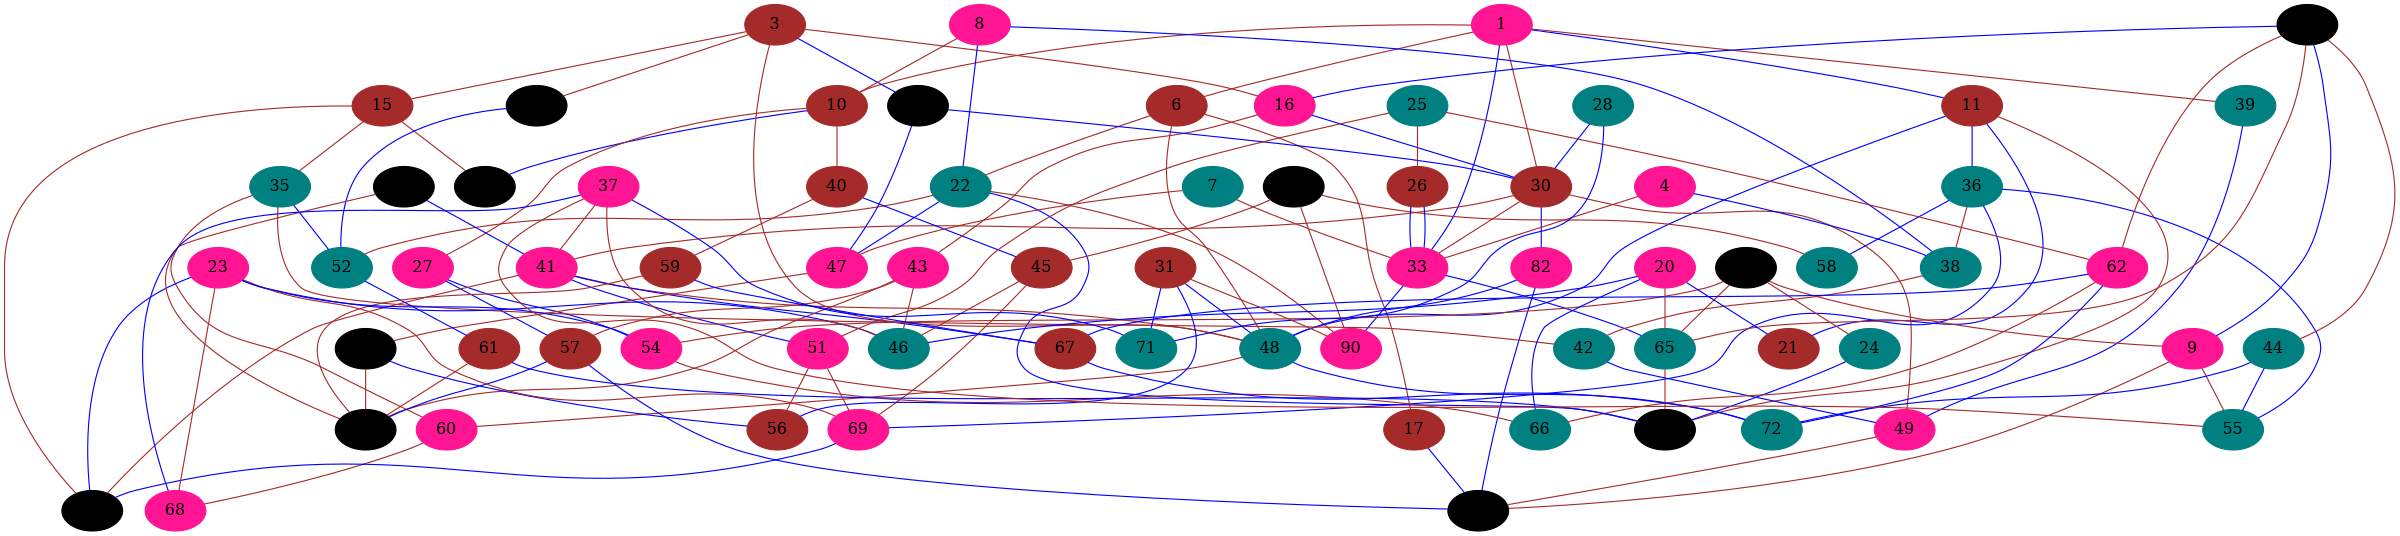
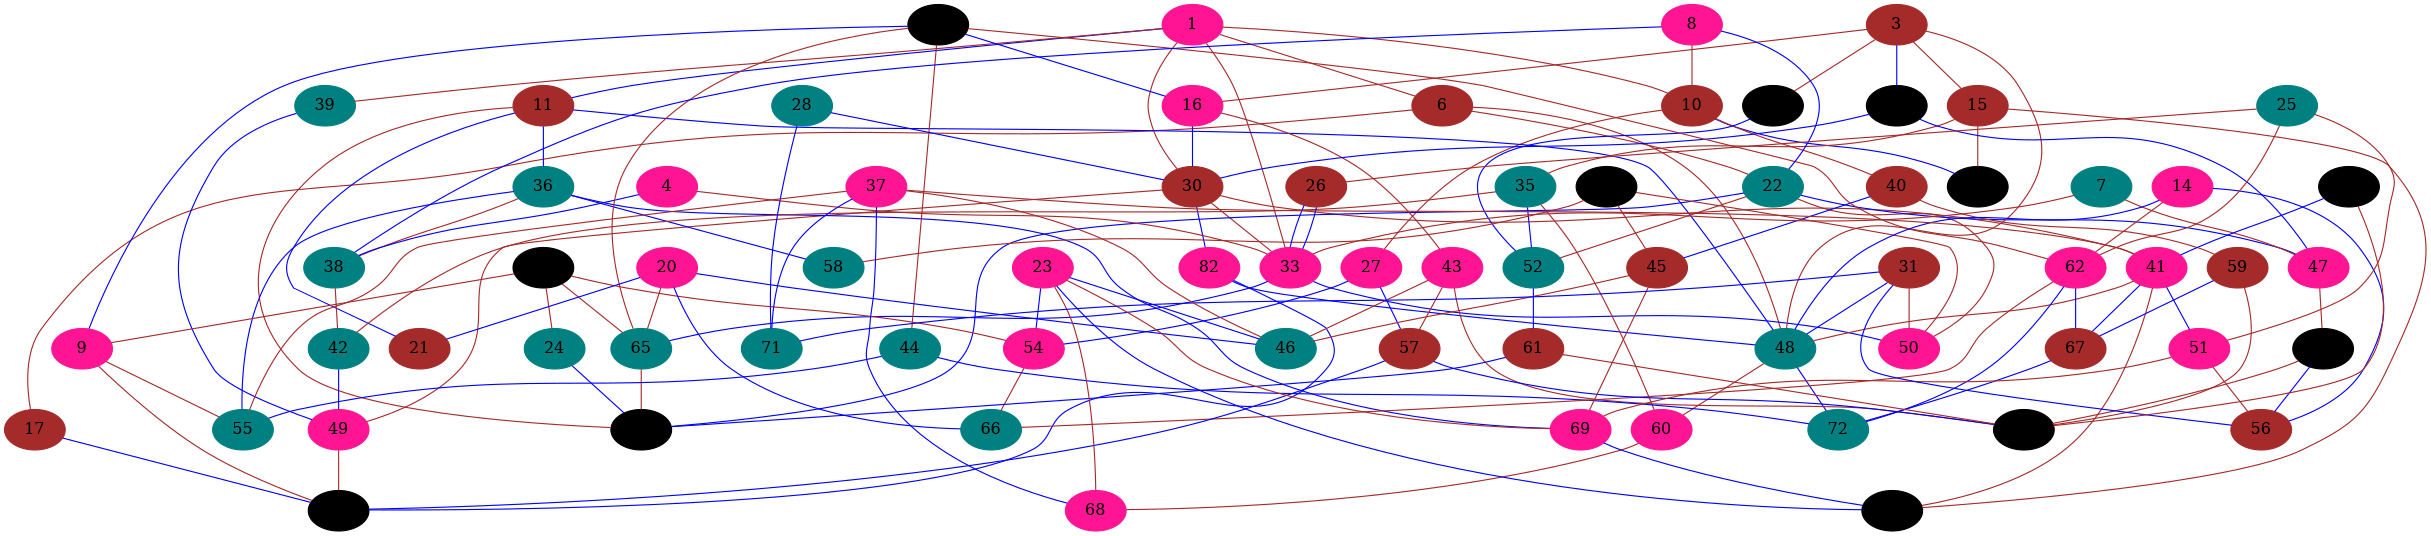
  graph {
    node [color=deeppink style=filled]
    edge [color=brown]
    6 [color=brown]
    1
    10 [color=brown]
    11 [color=brown]
    30 [color=brown]
    33
    39 [color=teal]
    48 [color=teal]
    17 [color=brown]
    22 [color=teal]
    19 [color=black]
    27
    40 [color=brown]
    21 [color=brown]
    36 [color=teal]
    73 [color=black]
    n17 [label=82]
    41
    49
    65 [color=teal]
-   50 [label=90]
+   50
    2 [color=black]
    9
    24 [color=teal]
    54
    55 [color=teal]
    63 [color=black]
    66 [color=teal]
    3 [color=brown]
    15 [color=brown]
    16
    18 [color=black]
    29 [color=black]
    35 [color=teal]
    70 [color=black]
    43
    47
    52 [color=teal]
    60
    72 [color=teal]
    4
    38 [color=teal]
    42 [color=teal]
    5 [color=black]
    44 [color=teal]
    62
    67 [color=brown]
    7 [color=teal]
    53 [color=black]
    8
    57 [color=brown]
    45 [color=brown]
    59 [color=brown]
    58 [color=teal]
    69
    12 [color=black]
    46 [color=teal]
+   14
    56 [color=brown]
    64 [color=black]
    20
    61 [color=brown]
    23
    68
    25 [color=teal]
    26 [color=brown]
    51
    28 [color=teal]
    71 [color=teal]
    31 [color=brown]
    34 [color=black]
    37
    6 -- 48
    6 -- 17
    6 -- 22
    1 -- 6
    1 -- 10
    1 -- 11 [color=blue]
    1 -- 30
-   1 -- 33 [color=blue]
+   1 -- 33
    1 -- 39
    10 -- 19 [color=blue]
    10 -- 27
    10 -- 40
    11 -- 48 [color=blue]
    11 -- 21 [color=blue]
    11 -- 36 [color=blue]
    11 -- 73
    30 -- 33
    30 -- n17 [color=blue]
    30 -- 41
    30 -- 49
    33 -- 65 [color=blue]
    33 -- 50 [color=blue]
    39 -- 49 [color=blue]
    48 -- 60
    48 -- 72 [color=blue]
    17 -- 63 [color=blue]
    22 -- 73 [color=blue]
    22 -- 50
    22 -- 47 [color=blue]
    22 -- 52
    27 -- 54 [color=blue]
    27 -- 57 [color=blue]
    40 -- 45 [color=blue]
    40 -- 59
    36 -- 55 [color=blue]
    36 -- 38
    36 -- 58 [color=blue]
    36 -- 69 [color=blue]
    n17 -- 48 [color=blue]
    n17 -- 63 [color=blue]
    41 -- 48
    41 -- 70
    41 -- 67 [color=blue]
    41 -- 51 [color=blue]
    49 -- 63
    65 -- 73
    2 -- 65
    2 -- 9
    2 -- 24
    2 -- 54
    9 -- 55
    9 -- 63
    24 -- 73 [color=blue]
    54 -- 66
    3 -- 48
    3 -- 15
    3 -- 16
    3 -- 18 [color=blue]
    3 -- 29
    15 -- 19
    15 -- 35
    15 -- 70
    16 -- 30 [color=blue]
    16 -- 43
    18 -- 30 [color=blue]
    18 -- 47 [color=blue]
    29 -- 52 [color=blue]
    35 -- 52 [color=blue]
    35 -- 60
    35 -- 42
    43 -- 57
    43 -- 46
    43 -- 64
    47 -- 53
    52 -- 61 [color=blue]
    60 -- 68
    4 -- 33
    4 -- 38 [color=blue]
    38 -- 42
    42 -- 49 [color=blue]
    5 -- 65
    5 -- 9 [color=blue]
    5 -- 16 [color=blue]
    5 -- 44
    5 -- 62
    44 -- 55 [color=blue]
    44 -- 72 [color=blue]
    62 -- 66
    62 -- 72 [color=blue]
    62 -- 67 [color=blue]
    67 -- 72 [color=blue]
    7 -- 33
    7 -- 47
    53 -- 56 [color=blue]
    53 -- 64
    8 -- 10
    8 -- 22 [color=blue]
    8 -- 38 [color=blue]
    57 -- 63 [color=blue]
    57 -- 64 [color=blue]
    45 -- 69
    45 -- 46
    59 -- 67 [color=blue]
    59 -- 64
    69 -- 70 [color=blue]
    12 -- 50
    12 -- 45
    12 -- 58
+   14 -- 48 [color=blue]
+   14 -- 62
+   14 -- 56 [color=blue]
    20 -- 21 [color=blue]
    20 -- 65
    20 -- 66 [color=blue]
    20 -- 46 [color=blue]
    61 -- 73 [color=blue]
    61 -- 64
    23 -- 54 [color=blue]
    23 -- 70 [color=blue]
    23 -- 69
    23 -- 46 [color=blue]
    23 -- 68
    25 -- 62
    25 -- 26
    25 -- 51
    26 -- 33 [color=blue]
    26 -- 33 [color=blue]
    51 -- 69
    51 -- 56
    28 -- 30 [color=blue]
    28 -- 71 [color=blue]
    31 -- 48 [color=blue]
    31 -- 50
    31 -- 56 [color=blue]
    31 -- 71 [color=blue]
    34 -- 41 [color=blue]
    34 -- 64
    37 -- 41
    37 -- 55
    37 -- 46
    37 -- 68 [color=blue]
    37 -- 71 [color=blue]
  }
